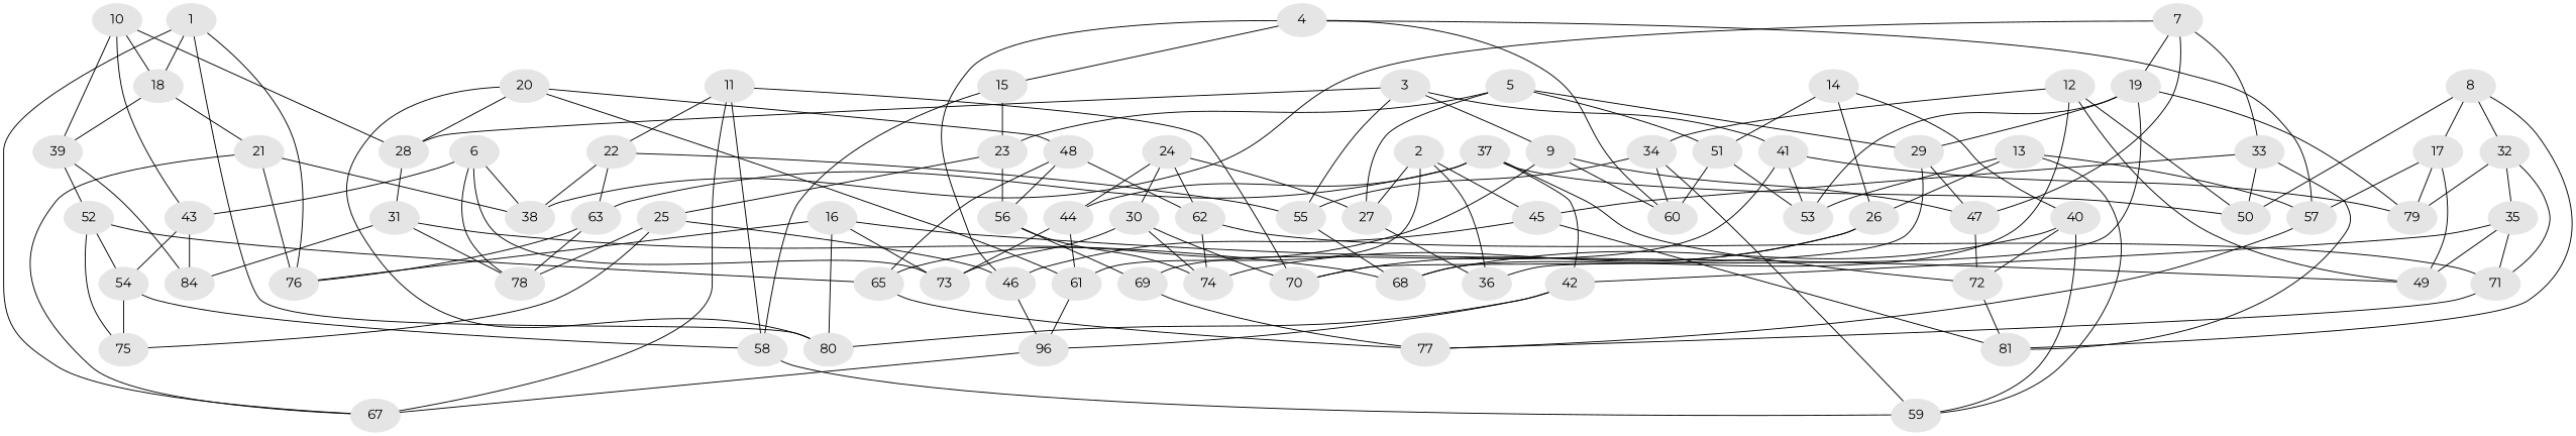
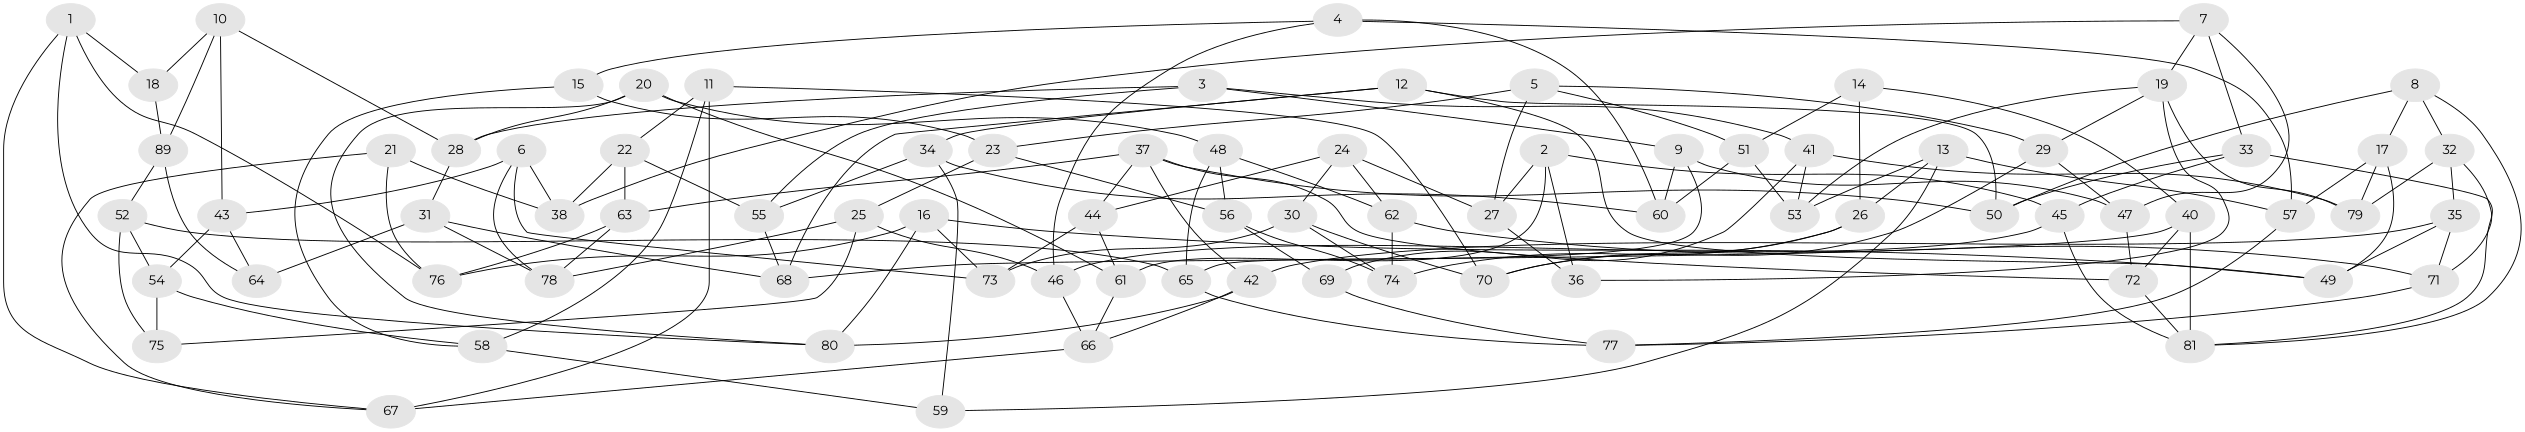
  graph {
    fontname=Montserrat
    node [color=gray90 fontname=Montserrat style=filled]
    edge [fontname=Montserrat]
    1
    18
    67
    76
    80
-   39
+   39 [label=89]
    21
    2
    27
    36
    45
    61
    46
    81
-   66 [label=96]
+   66
    3
    9
    28
    41
    55
    60
    47
    65
    31
    53
    79
    69
    68
    4
    15
    57
    23
    58
    77
    5
    29
    51
    25
    56
    70
    6
    38
    43
    73
    78
-   64 [label=84]
+   64
    54
    7
    19
    33
    50
    72
    8
    17
    32
    49
    35
    71
    10
    52
    11
    22
    63
    59
    12
    34
    13
    26
    74
    14
    40
    42
    16
    20
    48
    62
    75
    24
    30
    44
    37
    1 -- 18
    1 -- 67
    1 -- 76
    1 -- 80
    18 -- 39
-   18 -- 21
    39 -- 64
    39 -- 52
    21 -- 67
    21 -- 76
    21 -- 38
    2 -- 27
    2 -- 36
    2 -- 45
    2 -- 61
    27 -- 36
    45 -- 46
    45 -- 81
    61 -- 66
    46 -- 66
    66 -- 67
    3 -- 9
    3 -- 28
    3 -- 41
    3 -- 55
    9 -- 60
    9 -- 47
    9 -- 65
    28 -- 31
    41 -- 53
    41 -- 79
    41 -- 69
    55 -- 68
    47 -- 72
    65 -- 77
    31 -- 68
    31 -- 78
    31 -- 64
    69 -- 77
    4 -- 46
    4 -- 60
    4 -- 15
    4 -- 57
    15 -- 23
    15 -- 58
    57 -- 77
    23 -- 25
    23 -- 56
    58 -- 59
    5 -- 27
    5 -- 23
    5 -- 29
    5 -- 51
    29 -- 47
    29 -- 70
    51 -- 60
    51 -- 53
    25 -- 46
    25 -- 78
    25 -- 75
    56 -- 69
    56 -- 74
    6 -- 38
    6 -- 43
    6 -- 73
    6 -- 78
    43 -- 64
    43 -- 54
    54 -- 58
    54 -- 75
    7 -- 47
    7 -- 38
    7 -- 19
    7 -- 33
    19 -- 36
    19 -- 53
    19 -- 79
    19 -- 29
    33 -- 45
    33 -- 81
    33 -- 50
    72 -- 81
    8 -- 81
    8 -- 50
    8 -- 17
    8 -- 32
    17 -- 79
    17 -- 57
    17 -- 49
    32 -- 79
    32 -- 35
    32 -- 71
    35 -- 49
    35 -- 71
    35 -- 42
    71 -- 77
    10 -- 18
    10 -- 39
    10 -- 28
    10 -- 43
    52 -- 65
    52 -- 54
    52 -- 75
    11 -- 67
    11 -- 58
    11 -- 70
    11 -- 22
    22 -- 55
    22 -- 38
    22 -- 63
    63 -- 76
    63 -- 78
    12 -- 68
    12 -- 50
    12 -- 49
    12 -- 34
    34 -- 55
    34 -- 60
    34 -- 59
    13 -- 53
    13 -- 57
    13 -- 59
    13 -- 26
    26 -- 70
    26 -- 74
    14 -- 51
    14 -- 26
    14 -- 40
    40 -- 68
    40 -- 72
-   40 -- 59
+   40 -- 81
    42 -- 80
    42 -- 66
    16 -- 76
    16 -- 80
    16 -- 73
    16 -- 49
    20 -- 80
    20 -- 61
    20 -- 28
    20 -- 48
    48 -- 65
    48 -- 56
    48 -- 62
    62 -- 71
    62 -- 74
    24 -- 27
    24 -- 62
    24 -- 30
    24 -- 44
    30 -- 70
    30 -- 73
    30 -- 74
    44 -- 61
    44 -- 73
    37 -- 50
    37 -- 72
    37 -- 63
    37 -- 42
    37 -- 44
  }
